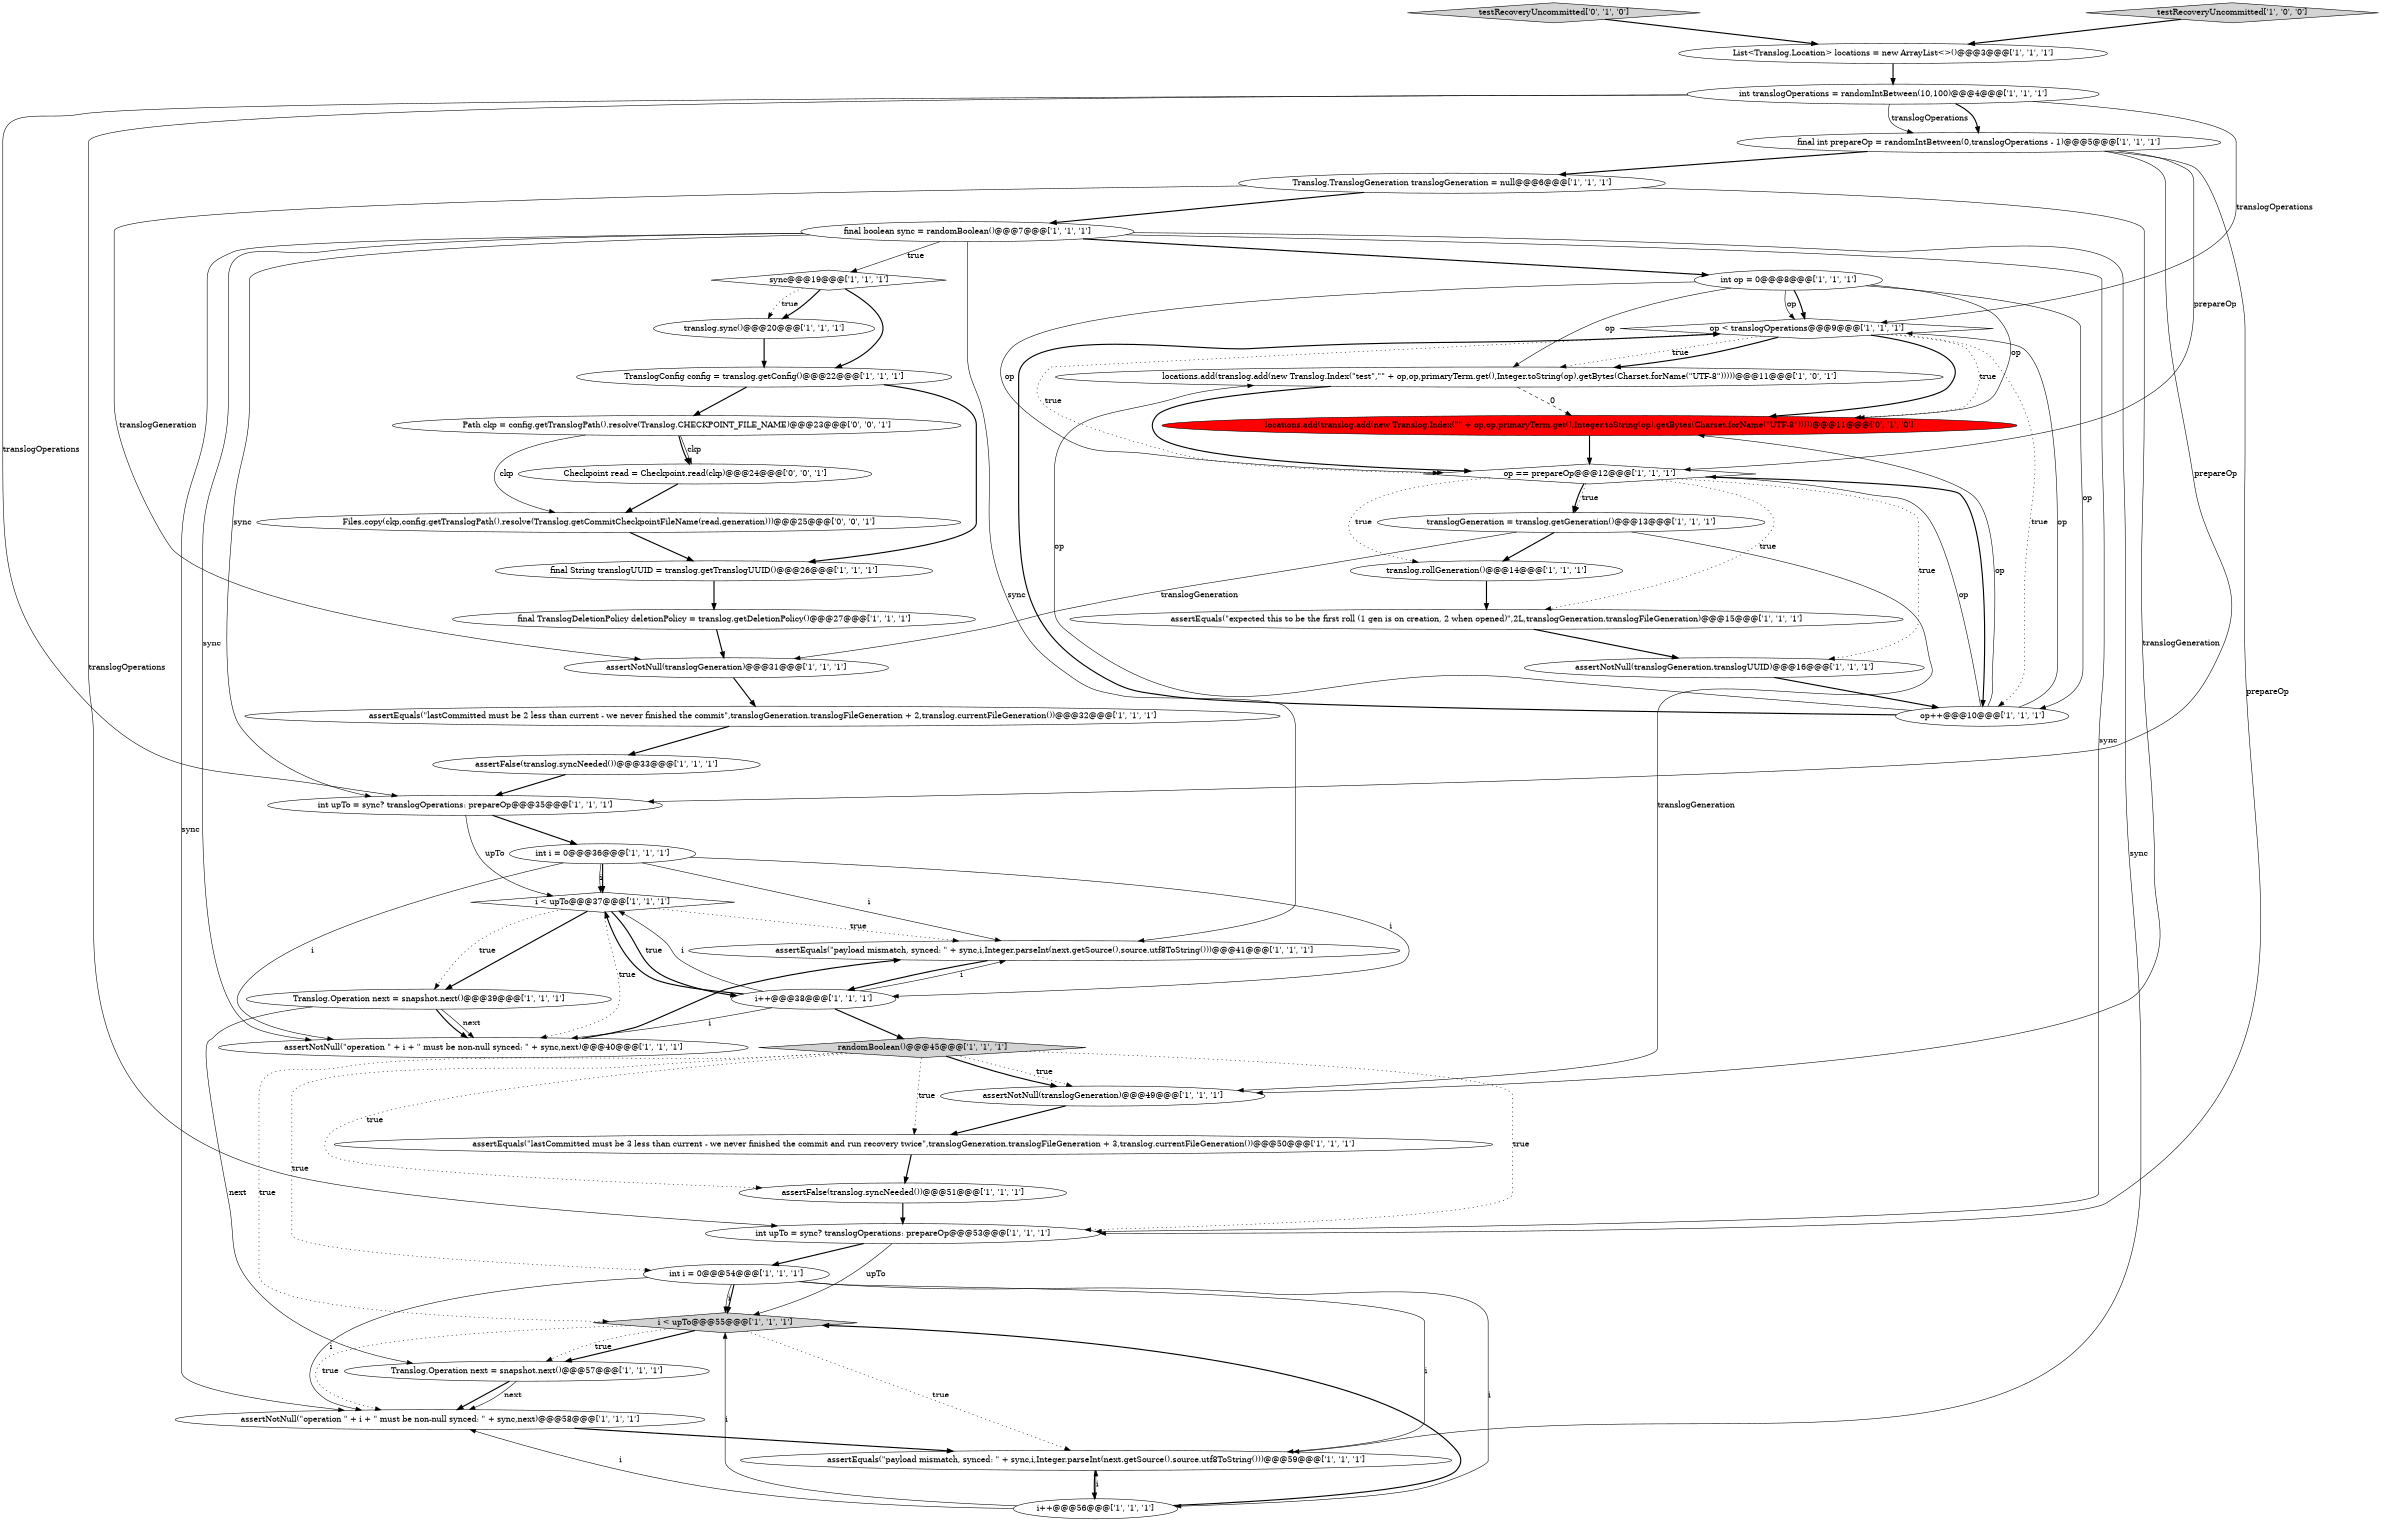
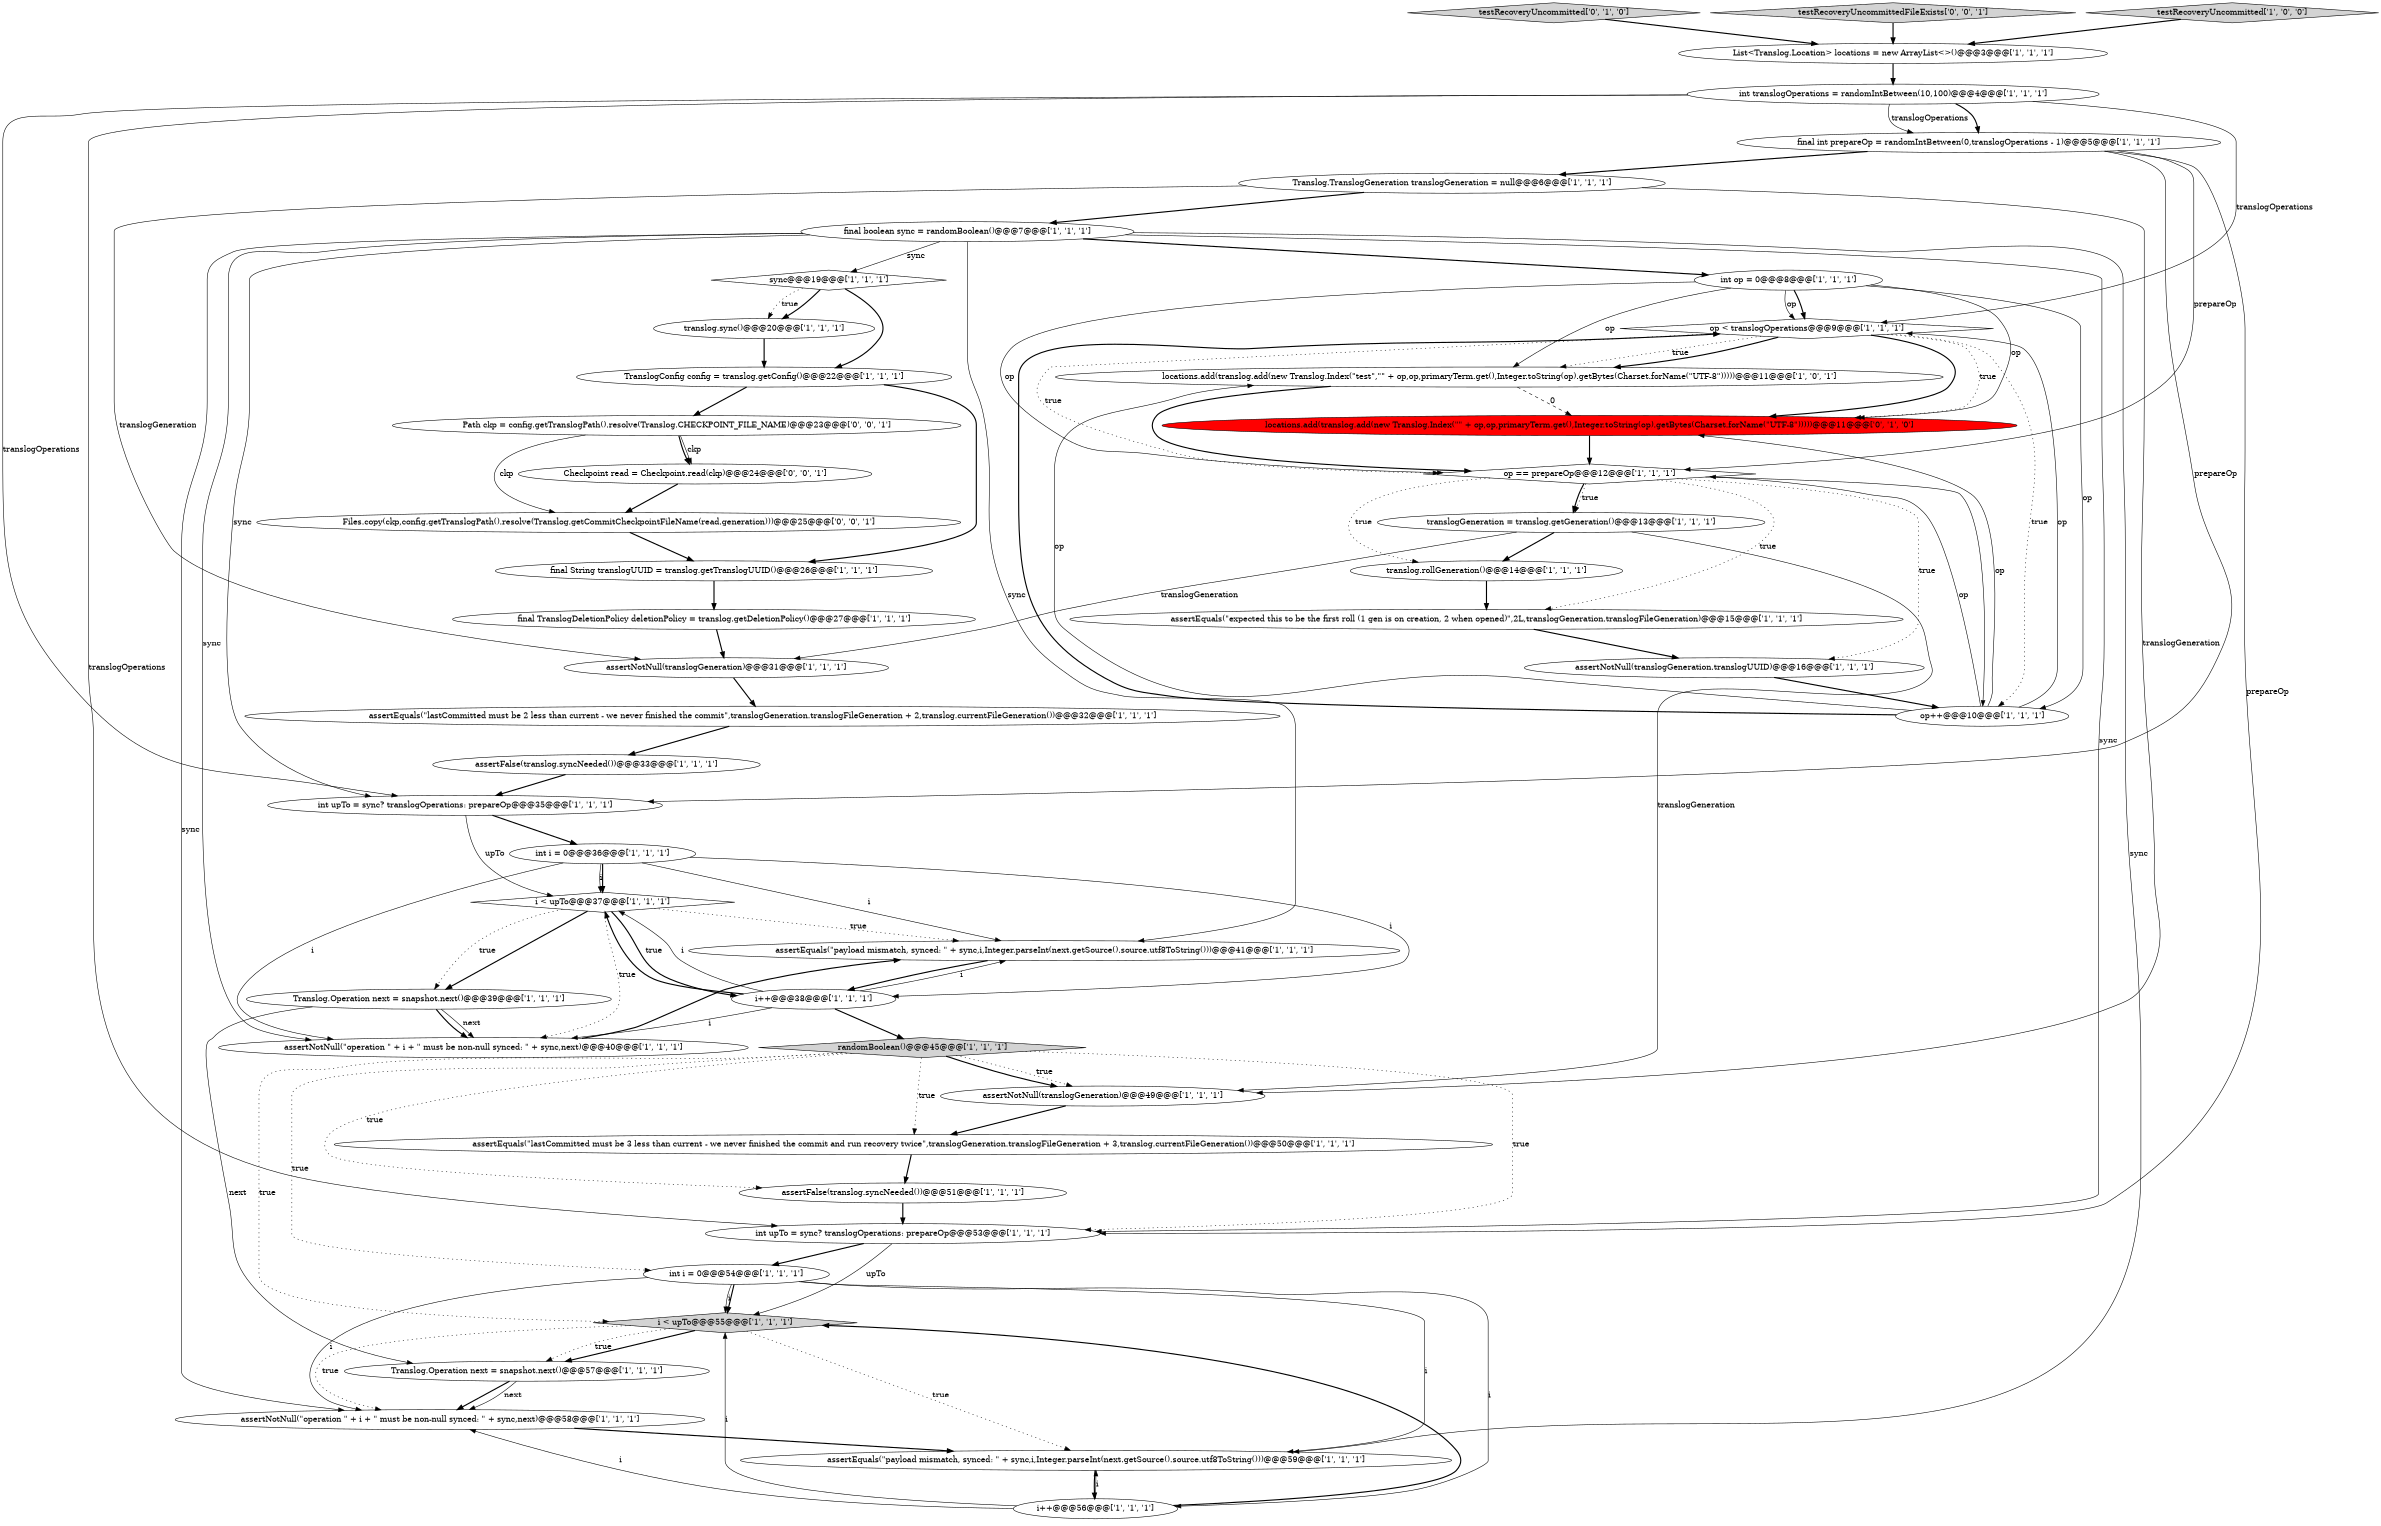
  digraph {
    node [fillcolor=white shape=ellipse style=filled]
    edge [style=bold]
    n1 [fillcolor=lightgray label="testRecoveryUncommitted['0', '1', '0']" shape=diamond]
    n2 [label="List<Translog.Location> locations = new ArrayList<>()@@@3@@@['1', '1', '1']"]
    n3 [label="int translogOperations = randomIntBetween(10,100)@@@4@@@['1', '1', '1']"]
    n4 [label="Translog.Operation next = snapshot.next()@@@57@@@['1', '1', '1']"]
    n5 [label="assertNotNull(\"operation \" + i + \" must be non-null synced: \" + sync,next)@@@58@@@['1', '1', '1']"]
    n6 [label="assertEquals(\"payload mismatch, synced: \" + sync,i,Integer.parseInt(next.getSource().source.utf8ToString()))@@@59@@@['1', '1', '1']"]
    n7 [label="i < upTo@@@37@@@['1', '1', '1']" shape=diamond]
    n8 [label="assertEquals(\"payload mismatch, synced: \" + sync,i,Integer.parseInt(next.getSource().source.utf8ToString()))@@@41@@@['1', '1', '1']"]
    n9 [label="Translog.Operation next = snapshot.next()@@@39@@@['1', '1', '1']"]
    n10 [label="assertNotNull(\"operation \" + i + \" must be non-null synced: \" + sync,next)@@@40@@@['1', '1', '1']"]
    n11 [label="i++@@@38@@@['1', '1', '1']"]
    n12 [fillcolor=lightgray label="randomBoolean()@@@45@@@['1', '1', '1']" shape=diamond]
    n13 [label="assertNotNull(translogGeneration)@@@49@@@['1', '1', '1']"]
    n14 [label="assertEquals(\"lastCommitted must be 3 less than current - we never finished the commit and run recovery twice\",translogGeneration.translogFileGeneration + 3,translog.currentFileGeneration())@@@50@@@['1', '1', '1']"]
    n15 [label="assertFalse(translog.syncNeeded())@@@51@@@['1', '1', '1']"]
    n16 [label="int upTo = sync? translogOperations: prepareOp@@@53@@@['1', '1', '1']"]
    n17 [fillcolor=lightgray label="i < upTo@@@55@@@['1', '1', '1']" shape=diamond]
    n18 [label="int i = 0@@@54@@@['1', '1', '1']"]
    n19 [label="translog.sync()@@@20@@@['1', '1', '1']"]
    n20 [label="TranslogConfig config = translog.getConfig()@@@22@@@['1', '1', '1']"]
    n21 [label="final String translogUUID = translog.getTranslogUUID()@@@26@@@['1', '1', '1']"]
    n22 [label="Path ckp = config.getTranslogPath().resolve(Translog.CHECKPOINT_FILE_NAME)@@@23@@@['0', '0', '1']"]
    n23 [label="i++@@@56@@@['1', '1', '1']"]
+   n24 [fillcolor=lightgray label="testRecoveryUncommittedFileExists['0', '0', '1']" shape=diamond]
    n25 [label="Translog.TranslogGeneration translogGeneration = null@@@6@@@['1', '1', '1']"]
    n26 [label="assertNotNull(translogGeneration)@@@31@@@['1', '1', '1']"]
    n27 [label="final boolean sync = randomBoolean()@@@7@@@['1', '1', '1']"]
    n28 [label="assertEquals(\"lastCommitted must be 2 less than current - we never finished the commit\",translogGeneration.translogFileGeneration + 2,translog.currentFileGeneration())@@@32@@@['1', '1', '1']"]
    n29 [label="int upTo = sync? translogOperations: prepareOp@@@35@@@['1', '1', '1']"]
    n30 [label="sync@@@19@@@['1', '1', '1']" shape=diamond]
    n31 [label="int op = 0@@@8@@@['1', '1', '1']"]
    n32 [label="locations.add(translog.add(new Translog.Index(\"test\",\"\" + op,op,primaryTerm.get(),Integer.toString(op).getBytes(Charset.forName(\"UTF-8\")))))@@@11@@@['1', '0', '1']"]
    n33 [fillcolor=red label="locations.add(translog.add(new Translog.Index(\"\" + op,op,primaryTerm.get(),Integer.toString(op).getBytes(Charset.forName(\"UTF-8\")))))@@@11@@@['0', '1', '0']"]
    n34 [label="op == prepareOp@@@12@@@['1', '1', '1']" shape=diamond]
    n35 [label="assertNotNull(translogGeneration.translogUUID)@@@16@@@['1', '1', '1']"]
    n36 [label="op++@@@10@@@['1', '1', '1']"]
    n37 [label="translogGeneration = translog.getGeneration()@@@13@@@['1', '1', '1']"]
    n38 [label="translog.rollGeneration()@@@14@@@['1', '1', '1']"]
    n39 [label="assertEquals(\"expected this to be the first roll (1 gen is on creation, 2 when opened)\",2L,translogGeneration.translogFileGeneration)@@@15@@@['1', '1', '1']"]
    n40 [label="Files.copy(ckp,config.getTranslogPath().resolve(Translog.getCommitCheckpointFileName(read.generation)))@@@25@@@['0', '0', '1']"]
    n41 [label="final TranslogDeletionPolicy deletionPolicy = translog.getDeletionPolicy()@@@27@@@['1', '1', '1']"]
    n42 [label="assertFalse(translog.syncNeeded())@@@33@@@['1', '1', '1']"]
    n43 [label="int i = 0@@@36@@@['1', '1', '1']"]
    n44 [label="op < translogOperations@@@9@@@['1', '1', '1']" shape=diamond]
    n45 [label="final int prepareOp = randomIntBetween(0,translogOperations - 1)@@@5@@@['1', '1', '1']"]
    n46 [label="Checkpoint read = Checkpoint.read(ckp)@@@24@@@['0', '0', '1']"]
    n47 [fillcolor=lightgray label="testRecoveryUncommitted['1', '0', '0']" shape=diamond]
    n1 -> n2
    n2 -> n3
    n3 -> n16 [label=translogOperations style=solid]
    n3 -> n29 [label=translogOperations style=solid]
    n3 -> n44 [label=translogOperations style=solid]
    n3 -> n45
    n3 -> n45 [label=translogOperations style=solid]
    n4 -> n5
    n4 -> n5 [label=next style=solid]
    n5 -> n6
    n6 -> n23
    n7 -> n8 [label=true style=dotted]
    n7 -> n9
    n7 -> n9 [label=true style=dotted]
    n7 -> n10 [label=true style=dotted]
    n7 -> n11 [label=true]
    n8 -> n11
    n9 -> n4 [label=next style=solid]
    n9 -> n10
    n9 -> n10 [label=next style=solid]
    n10 -> n8
    n11 -> n7 [label=i style=solid]
    n11 -> n7
    n11 -> n8 [label=i style=solid]
    n11 -> n10 [label=i style=solid]
    n11 -> n12
    n12 -> n13
    n12 -> n13 [label=true style=dotted]
    n12 -> n14 [label=true style=dotted]
    n12 -> n15 [label=true style=dotted]
    n12 -> n16 [label=true style=dotted]
    n12 -> n17 [label=true style=dotted]
    n12 -> n18 [label=true style=dotted]
    n13 -> n14
    n14 -> n15
    n15 -> n16
    n16 -> n17 [label=upTo style=solid]
    n16 -> n18
    n17 -> n4
    n17 -> n4 [label=true style=dotted]
    n17 -> n5 [label=true style=dotted]
    n17 -> n6 [label=true style=dotted]
    n18 -> n5 [label=i style=solid]
    n18 -> n6 [label=i style=solid]
    n18 -> n17
    n18 -> n17 [label=i style=solid]
    n18 -> n23 [label=i style=solid]
    n19 -> n20
    n20 -> n21
    n20 -> n22
    n21 -> n41
    n22 -> n40 [label=ckp style=solid]
    n22 -> n46 [label=ckp style=solid]
    n22 -> n46
    n23 -> n5 [label=i style=solid]
    n23 -> n6 [label=i style=solid]
    n23 -> n17 [label=i style=solid]
    n23 -> n17
+   n24 -> n2
    n25 -> n13 [label=translogGeneration style=solid]
    n25 -> n26 [label=translogGeneration style=solid]
    n25 -> n27
    n26 -> n28
    n27 -> n5 [label=sync style=solid]
    n27 -> n6 [label=sync style=solid]
    n27 -> n8 [label=sync style=solid]
    n27 -> n10 [label=sync style=solid]
    n27 -> n16 [label=sync style=solid]
    n27 -> n29 [label=sync style=solid]
-   n27 -> n30 [label=true style=solid]
+   n27 -> n30 [label=sync style=solid]
    n27 -> n31
    n28 -> n42
    n29 -> n7 [label=upTo style=solid]
    n29 -> n43
    n30 -> n19 [label=true style=dotted]
    n30 -> n19
    n30 -> n20
    n31 -> n32 [label=op style=solid]
    n31 -> n33 [label=op style=solid]
    n31 -> n34 [label=op style=solid]
    n31 -> n36 [label=op style=solid]
    n31 -> n44
    n31 -> n44 [label=op style=solid]
    n32 -> n33 [label=0 style=dashed]
    n32 -> n34
    n33 -> n34
    n34 -> n35 [label=true style=dotted]
-   n34 -> n36
+   n34 -> n36 [style=solid]
    n34 -> n37 [label=true style=dotted]
    n34 -> n37
    n34 -> n38 [label=true style=dotted]
    n34 -> n39 [label=true style=dotted]
    n35 -> n36
    n36 -> n32 [label=op style=solid]
    n36 -> n33 [label=op style=solid]
    n36 -> n34 [label=op style=solid]
    n36 -> n44 [label=op style=solid]
    n36 -> n44
    n37 -> n13 [label=translogGeneration style=solid]
    n37 -> n26 [label=translogGeneration style=solid]
    n37 -> n38
    n38 -> n39
    n39 -> n35
    n40 -> n21
    n41 -> n26
    n42 -> n29
    n43 -> n7 [label=i style=solid]
    n43 -> n7
    n43 -> n8 [label=i style=solid]
    n43 -> n10 [label=i style=solid]
    n43 -> n11 [label=i style=solid]
    n44 -> n32 [label=true style=dotted]
    n44 -> n32
    n44 -> n33 [label=true style=dotted]
    n44 -> n33
    n44 -> n34 [label=true style=dotted]
    n44 -> n36 [label=true style=dotted]
    n45 -> n16 [label=prepareOp style=solid]
    n45 -> n25
    n45 -> n29 [label=prepareOp style=solid]
    n45 -> n34 [label=prepareOp style=solid]
    n46 -> n40
    n47 -> n2
  }
